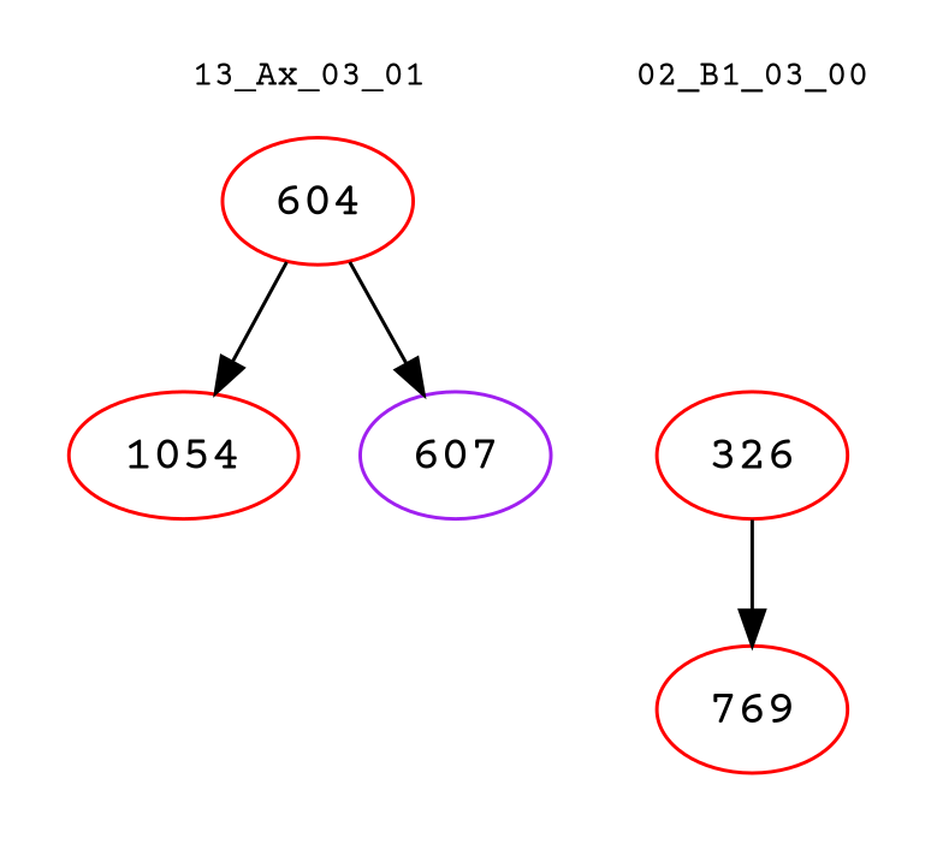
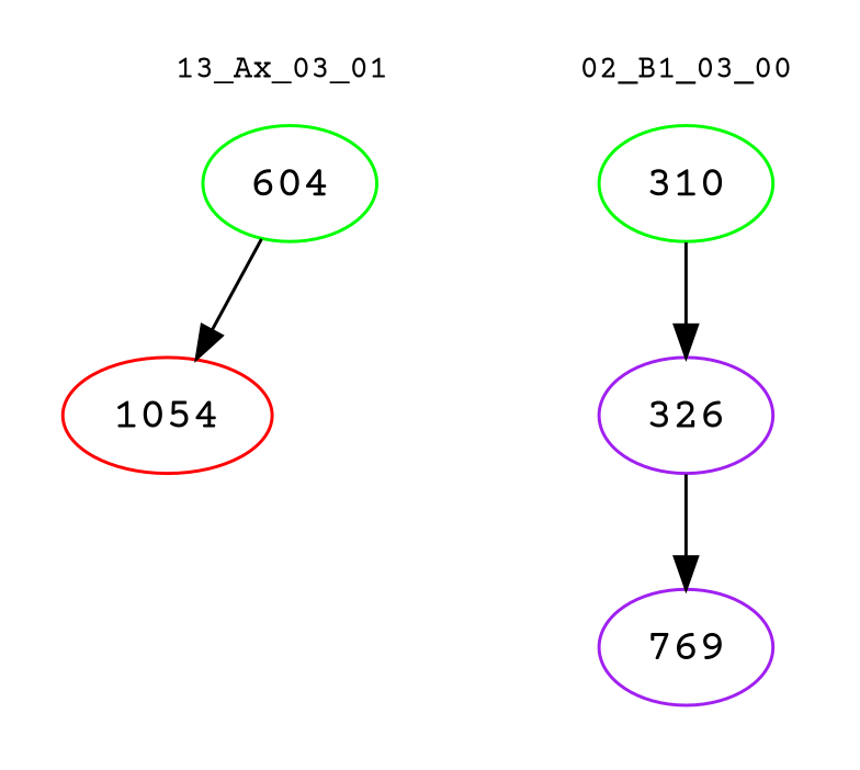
  digraph {
    fontname="Courier Prime"
    node [color=green fontname="Courier Prime"]
    edge [color=black fontname="Courier Prime"]
-   n1 [color=red label=604]
+   n1 [label=604]
    n2 [color=red label=1054]
-   n3 [color=purple label=607]
-   n5 [color=red label=326]
-   n6 [color=red label=769]
+   n4 [label=310]
+   n5 [color=purple label=326]
+   n6 [color=purple label=769]
    subgraph cluster_1 {
      color=white
      fontsize=10
      label="13_Ax_03_01"
      n1
      n2
-     n3
    }
    subgraph cluster_2 {
      color=white
      fontsize=10
      label="02_B1_03_00"
+     n4
      n5
      n6
    }
    n1 -> n2
-   n1 -> n3
+   n4 -> n5
    n5 -> n6
  }
